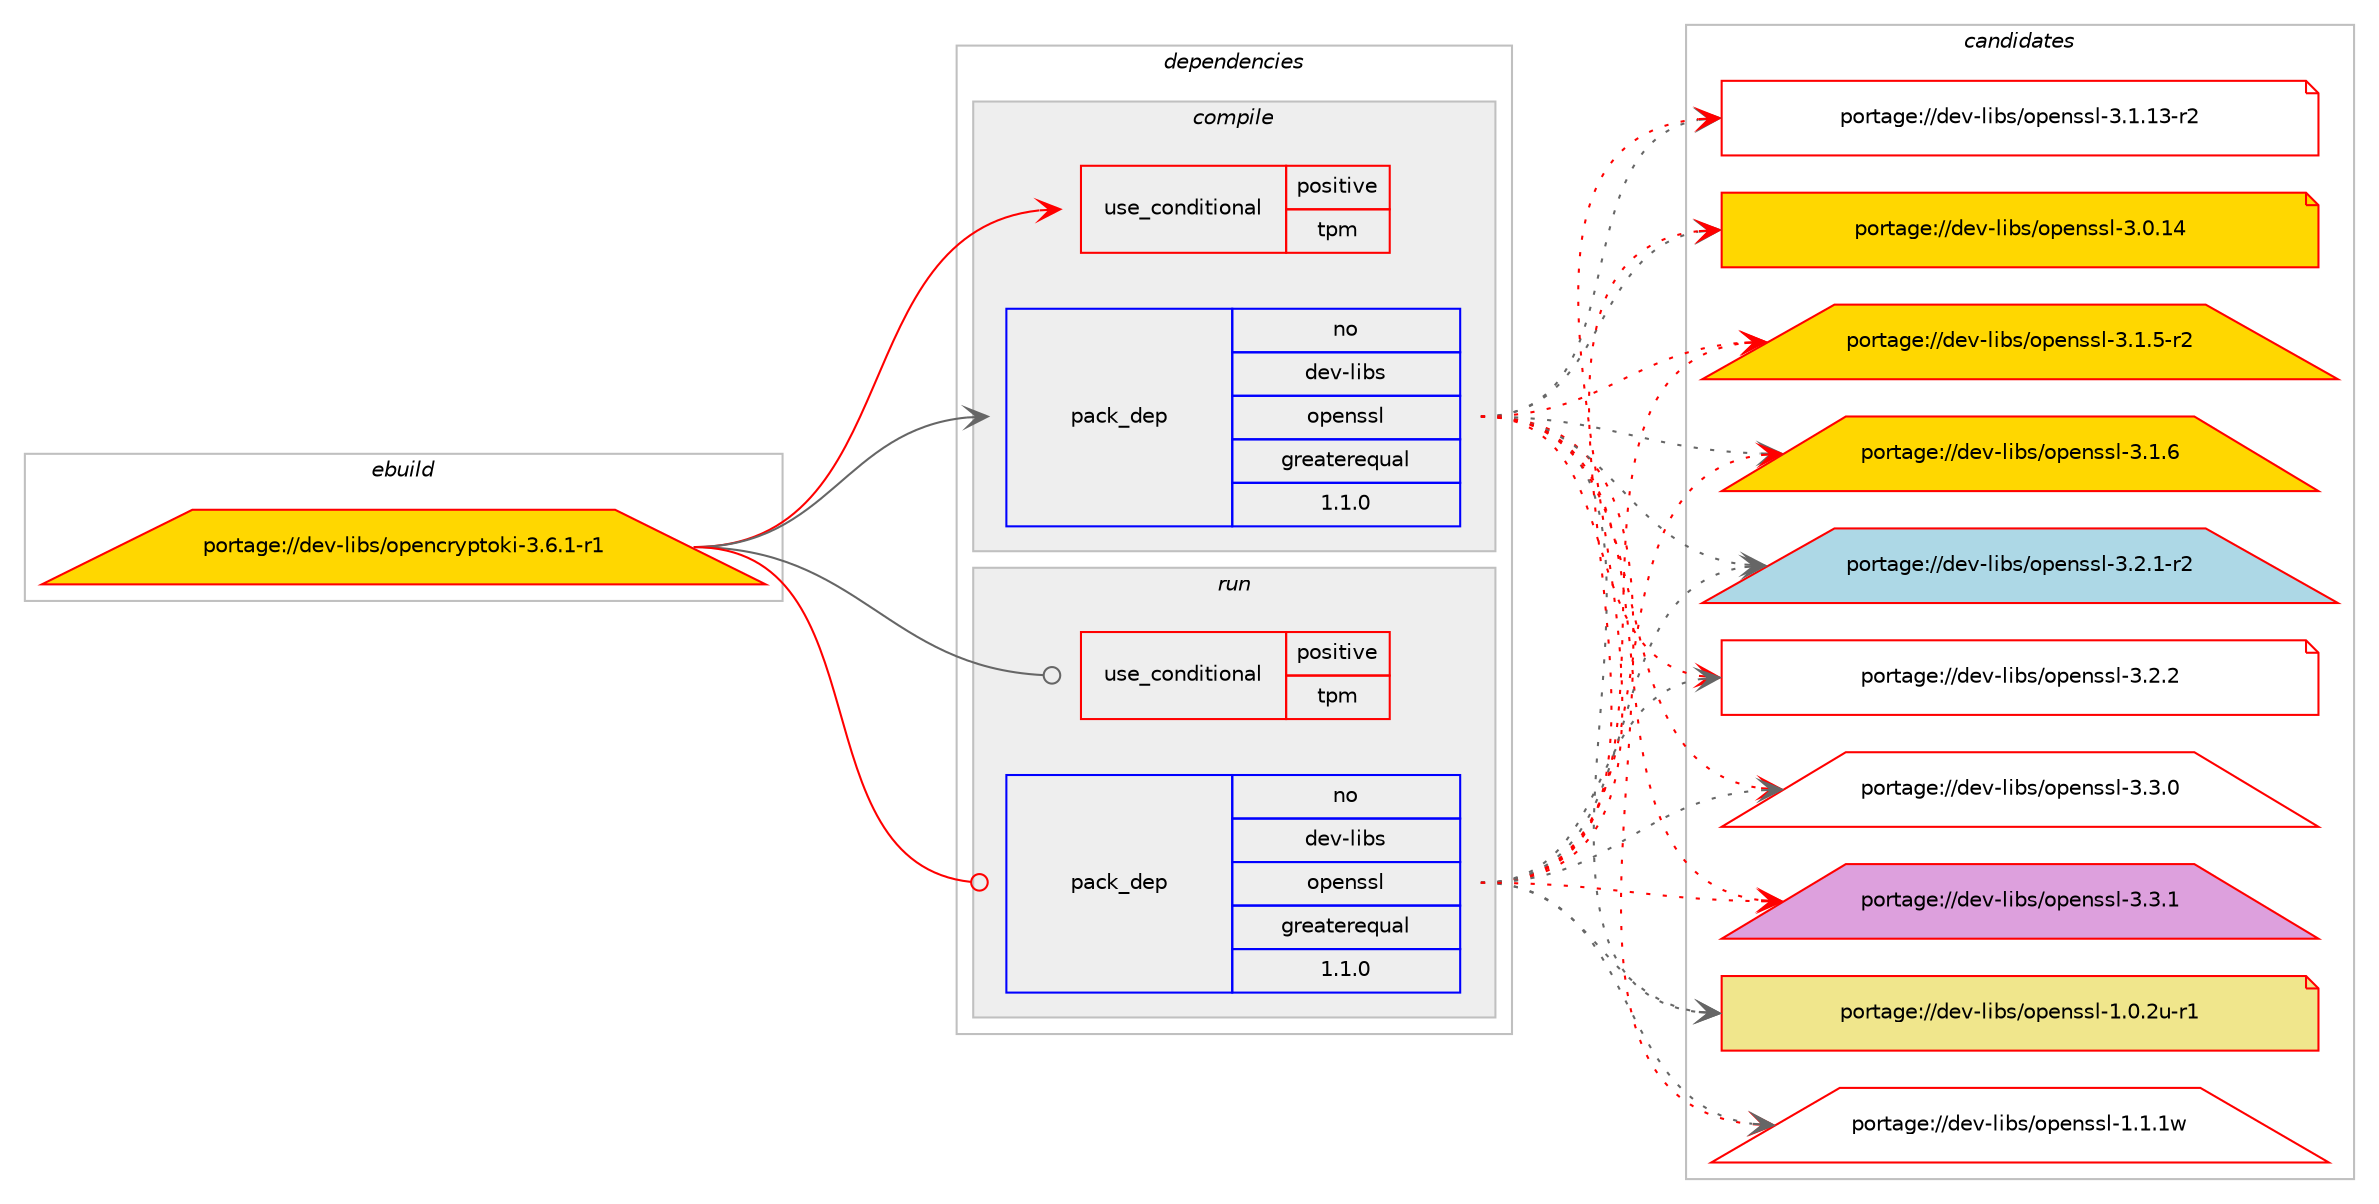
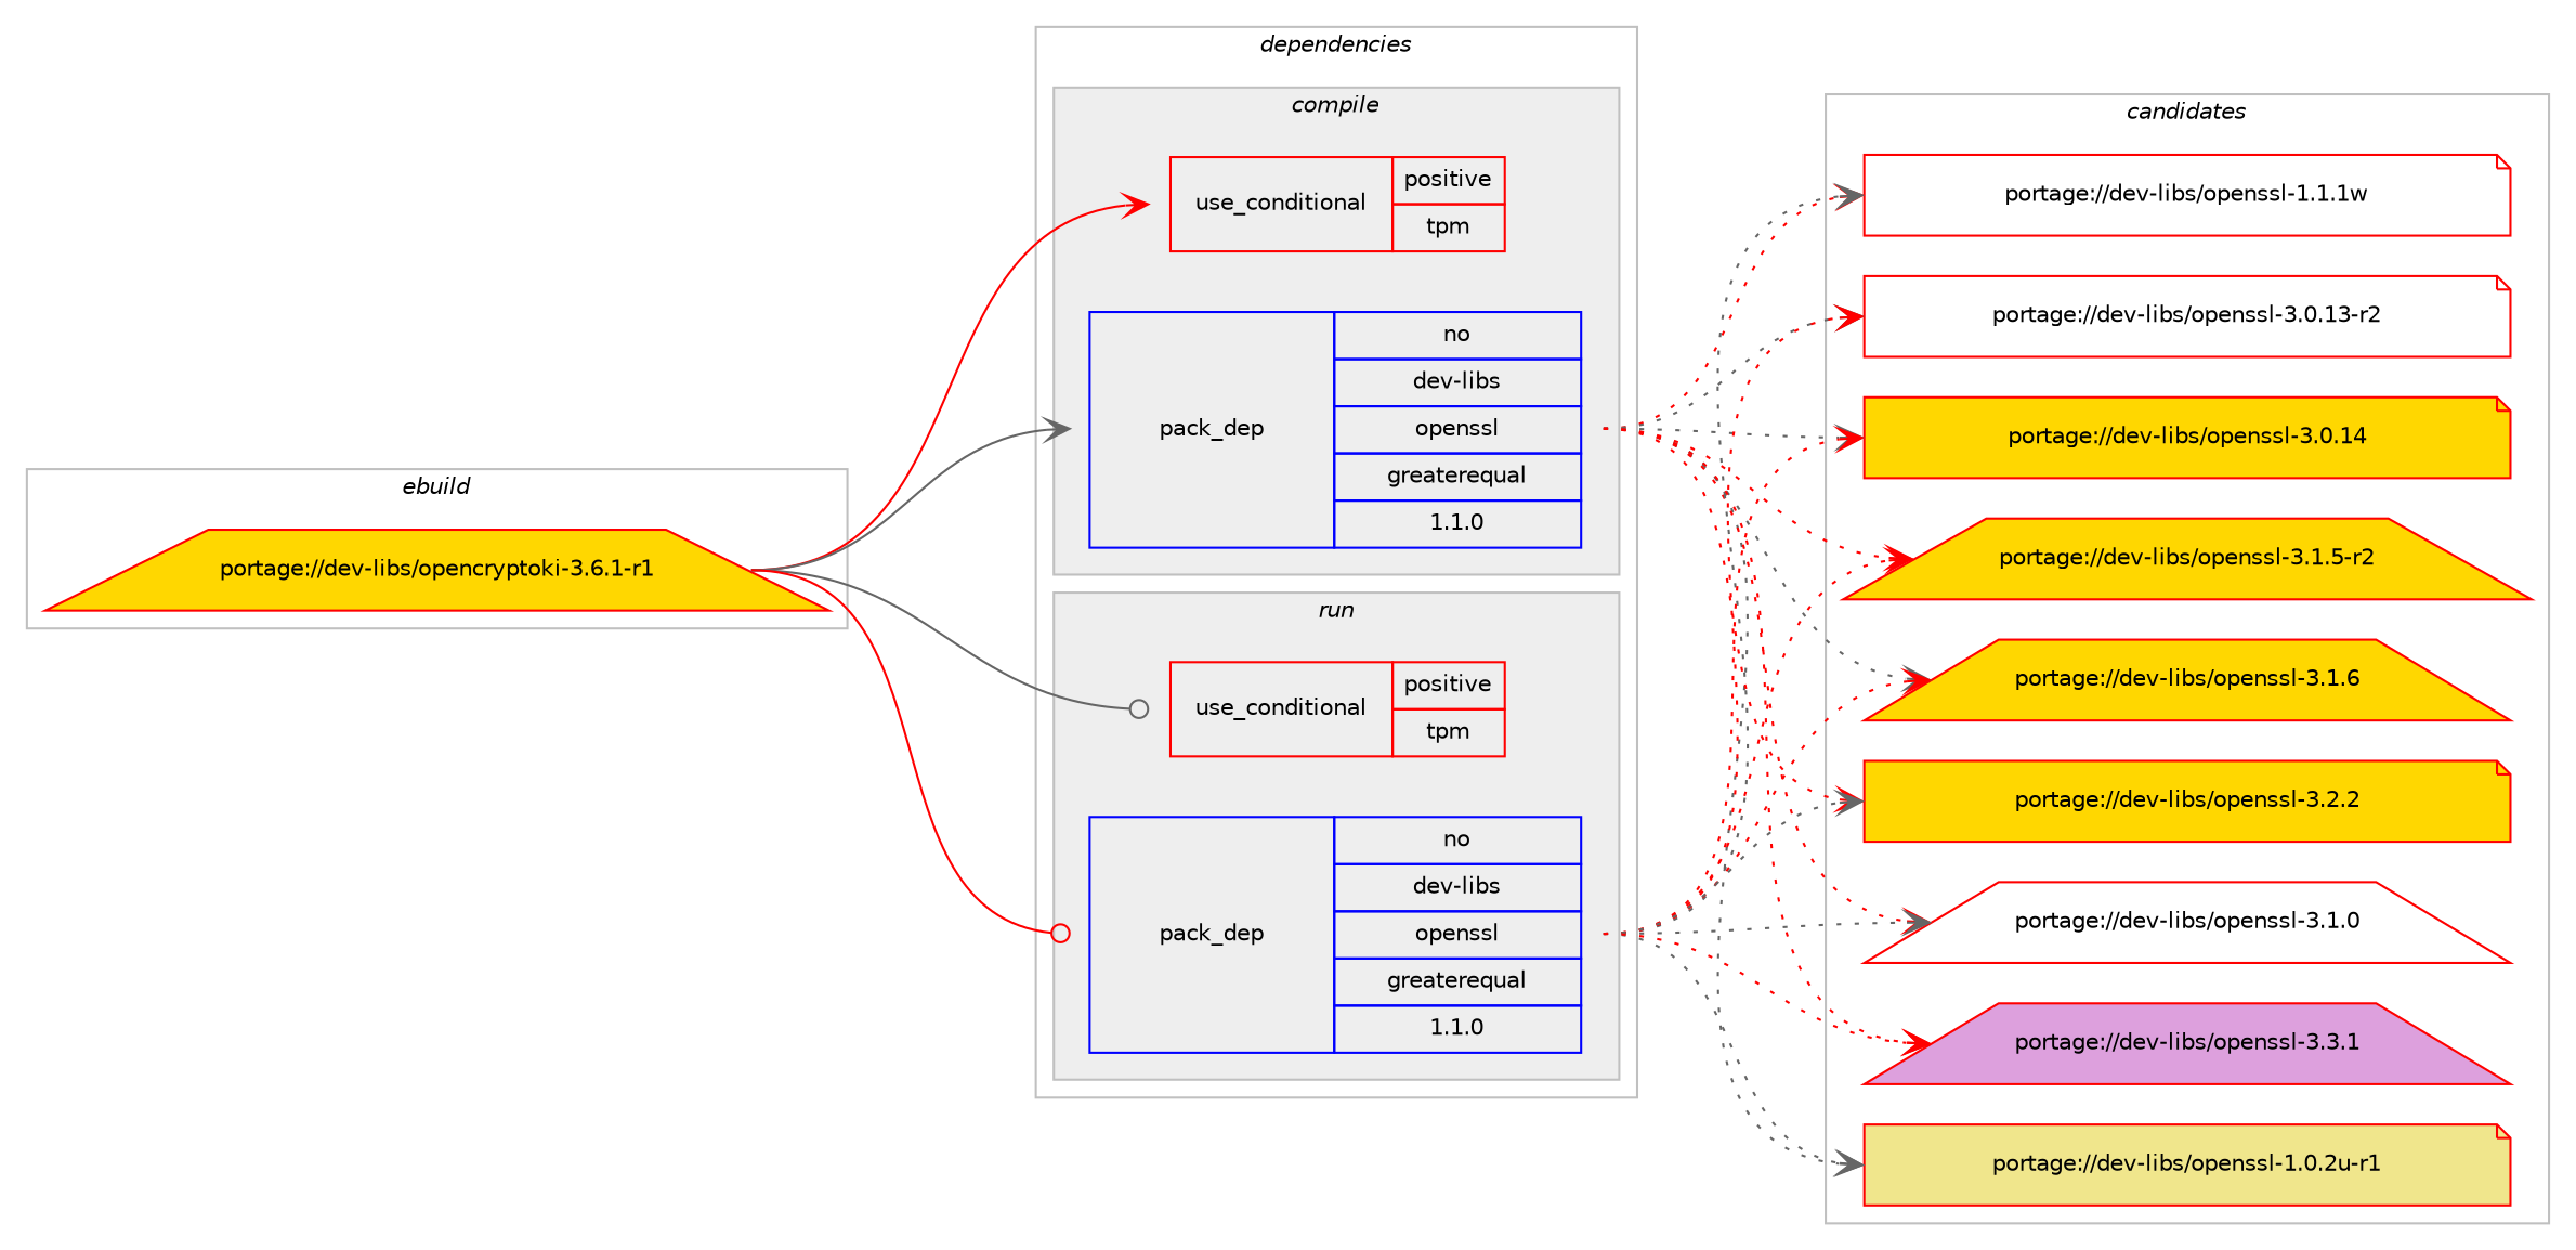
  digraph {
    compound=true
    concentrate=true
    fontname=Helvetica
    fontsize=10
    newrank=true
    rankdir=LR
    ranksep=1.5
    node [color=red fillcolor=gold fontname=Helvetica fontsize=10 shape=trapezium style=filled]
    edge [arrowhead=vee color=red headport=w style=dotted tailport=e weight=100]
    n1 [label="portage://dev-libs/opencryptoki-3.6.1-r1" width=4]
    n2 [label=<<TABLE BORDER="0" CELLBORDER="1" CELLSPACING="0" CELLPADDING="4"><TR><TD ROWSPAN="3" CELLPADDING="10">use_conditional</TD></TR><TR><TD>positive</TD></TR><TR><TD>tpm</TD></TR></TABLE>> shape=none fillcolor="" style=""]
    n3 [color=blue label=<<TABLE BORDER="0" CELLBORDER="1" CELLSPACING="0" CELLPADDING="4" WIDTH="220"><TR><TD ROWSPAN="6" CELLPADDING="30">pack_dep</TD></TR><TR><TD WIDTH="110">no</TD></TR><TR><TD>dev-libs</TD></TR><TR><TD>openssl</TD></TR><TR><TD>greaterequal</TD></TR><TR><TD>1.1.0</TD></TR></TABLE>> shape=none fillcolor="" style=""]
    n4 [label=<<TABLE BORDER="0" CELLBORDER="1" CELLSPACING="0" CELLPADDING="4"><TR><TD ROWSPAN="3" CELLPADDING="10">use_conditional</TD></TR><TR><TD>positive</TD></TR><TR><TD>tpm</TD></TR></TABLE>> shape=none fillcolor="" style=""]
    n5 [color=blue label=<<TABLE BORDER="0" CELLBORDER="1" CELLSPACING="0" CELLPADDING="4" WIDTH="220"><TR><TD ROWSPAN="6" CELLPADDING="30">pack_dep</TD></TR><TR><TD WIDTH="110">no</TD></TR><TR><TD>dev-libs</TD></TR><TR><TD>openssl</TD></TR><TR><TD>greaterequal</TD></TR><TR><TD>1.1.0</TD></TR></TABLE>> shape=none fillcolor="" style=""]
    n6 [fillcolor=khaki label="portage://dev-libs/openssl-1.0.2u-r1" shape=note width=4]
-   n7 [fillcolor=white label="portage://dev-libs/openssl-1.1.1w" width=4]
-   n8 [fillcolor=white label="portage://dev-libs/openssl-3.1.13-r2" shape=note width=4]
+   n7 [fillcolor=white label="portage://dev-libs/openssl-1.1.1w" shape=note width=4]
+   n8 [fillcolor=white label="portage://dev-libs/openssl-3.0.13-r2" shape=note width=4]
    n9 [label="portage://dev-libs/openssl-3.0.14" shape=note width=4]
    n10 [label="portage://dev-libs/openssl-3.1.5-r2" width=4]
    n11 [label="portage://dev-libs/openssl-3.1.6" width=4]
-   n12 [fillcolor=lightblue label="portage://dev-libs/openssl-3.2.1-r2" width=4]
-   n13 [fillcolor=white label="portage://dev-libs/openssl-3.2.2" shape=note width=4]
-   n14 [fillcolor=white label="portage://dev-libs/openssl-3.3.0" width=4]
+   n13 [label="portage://dev-libs/openssl-3.2.2" shape=note width=4]
+   n14 [fillcolor=white label="portage://dev-libs/openssl-3.1.0" width=4]
    n15 [fillcolor=plum label="portage://dev-libs/openssl-3.3.1" width=4]
    subgraph cluster_1 {
      color=gray
      label=<<i>dependencies</i>>
      subgraph cluster_2 {
        color=gray
        fillcolor="#eeeeee"
        label=<<i>compile</i>>
        style=filled
        subgraph sub_3 {
          color=gray
          fillcolor="#eeeeee"
          label=<<i>compile</i>>
          style=filled
          n2
        }
        subgraph sub_4 {
          color=gray
          fillcolor="#eeeeee"
          label=<<i>compile</i>>
          style=filled
          n3
        }
      }
      subgraph cluster_5 {
        color=gray
        fillcolor="#eeeeee"
        label=<<i>compile and run</i>>
        style=filled
      }
      subgraph cluster_6 {
        color=gray
        fillcolor="#eeeeee"
        label=<<i>run</i>>
        style=filled
        subgraph sub_7 {
          color=gray
          fillcolor="#eeeeee"
          label=<<i>run</i>>
          style=filled
          n4
        }
        subgraph sub_8 {
          color=gray
          fillcolor="#eeeeee"
          label=<<i>run</i>>
          style=filled
          n5
        }
      }
    }
    subgraph cluster_9 {
      color=gray
      label=<<i>ebuild</i>>
      rank=same
      n1
    }
    subgraph cluster_10 {
      color=gray
      label=<<i>candidates</i>>
      rank=same
      subgraph sub_11 {
        color=black
        label=<<i>candidates</i>>
        nodesep=1
        rank=same
        n6
        n7
        n8
        n9
        n10
        n11
-       n12
        n13
        n14
        n15
      }
      subgraph sub_12 {
        color=black
        label=<<i>candidates</i>>
        nodesep=1
        rank=same
        n6
        n7
        n8
        n9
        n10
        n11
-       n12
        n13
        n14
        n15
      }
    }
    n1 -> n2 [style=solid weight=20]
    n1 -> n3 [color=gray40 style=solid weight=20]
    n1 -> n4 [arrowhead=odot color=gray40 style=solid weight=20]
    n1 -> n5 [arrowhead=odot style=solid weight=20]
    n3 -> n6 [color=gray40]
    n3 -> n7
    n3 -> n8 [color=gray40]
    n3 -> n9 [color=gray40]
    n3 -> n10
    n3 -> n11 [color=gray40]
-   n3 -> n12 [color=gray40]
    n3 -> n13
    n3 -> n14
    n3 -> n15
    n5 -> n6 [color=gray40]
    n5 -> n7 [color=gray40]
    n5 -> n8
    n5 -> n9
    n5 -> n10
    n5 -> n11
-   n5 -> n12 [color=gray40]
    n5 -> n13 [color=gray40]
    n5 -> n14 [color=gray40]
    n5 -> n15
  }
